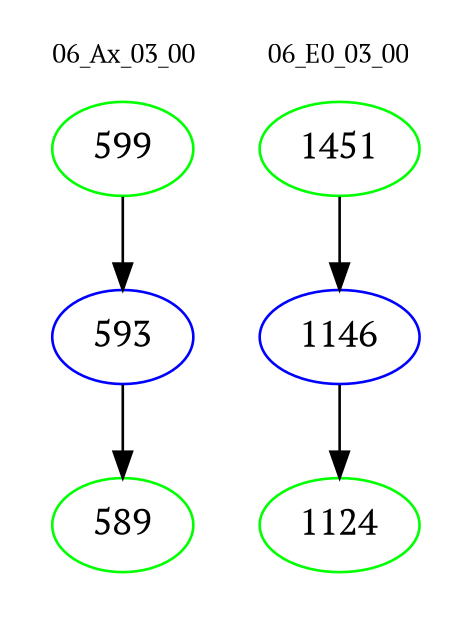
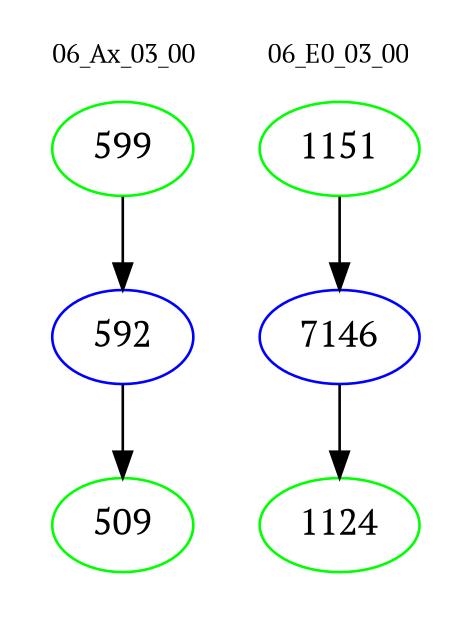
  digraph {
    fontname="PT Serif"
    node [color=green fontname="PT Serif"]
    edge [color=black fontname="PT Serif"]
    n1 [label=599]
-   n2 [color=blue label=593]
-   n3 [label=589]
-   n4 [label=1451]
-   n5 [color=blue label=1146]
+   n2 [color=blue label=592]
+   n3 [label=509]
+   n4 [label=1151]
+   n5 [color=blue label=7146]
    n6 [label=1124]
    subgraph cluster_1 {
      color=white
      fontsize=10
      label="06_Ax_03_00"
      n1
      n2
      n3
    }
    subgraph cluster_2 {
      color=white
      fontsize=10
      label="06_E0_03_00"
      n4
      n5
      n6
    }
    n1 -> n2
    n2 -> n3
    n4 -> n5
    n5 -> n6
  }
